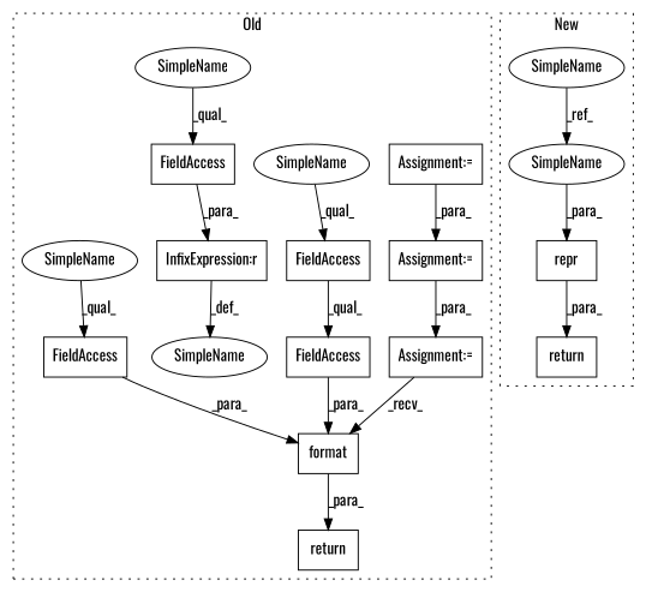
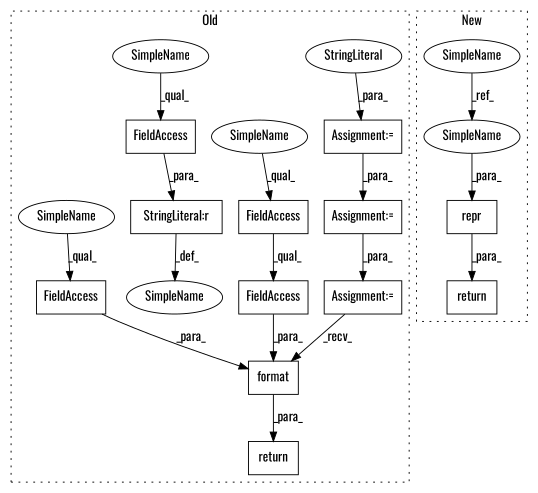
  digraph {
    fontname=Oswald
    node [a=42 fontname=Oswald l=4 s=2359 shape=box]
    edge [fontname=Oswald]
    n1 [a=32 l="7,1" label=format s="2352,2396"]
    n2 [a=22 l=13 label=FieldAccess s=2383]
    n3 [a=41 l=7 label=return s=2343]
    n4 [a=22 l=14 label=FieldAccess]
    n5 [a=22 l=23 label=FieldAccess]
    n6 [a=7 l=1 label="Assignment:=" s=2139]
+   n7 [a=45 l=125 label=StringLiteral s=2140 shape=ellipse]
    n8 [a=22 l=9 label=FieldAccess s=2275]
-   n9 [a=27 label="InfixExpression:r" s=2284]
+   n9 [a=27 label="StringLiteral:r" s=2284]
    n10 [label=SimpleName shape=ellipse l="" s=""]
    n11 [a=7 l=2 label="Assignment:=" s=2303]
    n12 [a=7 l=2 label="Assignment:=" s=2332]
    n13 [label=SimpleName shape=ellipse]
    n14 [label=SimpleName s=2275 shape=ellipse]
    n15 [label=SimpleName s=2383 shape=ellipse]
    n16 [a=32 l="5,1" label=repr s="2067,2130"]
    n17 [a=41 l=7 label=return s=2060]
    n18 [label=SimpleName s=2049 shape=ellipse]
    n19 [label=SimpleName s=2072 shape=ellipse]
    subgraph cluster_1 {
      label=Old
      style=dotted
      n1
      n2
      n3
      n4
      n5
      n6
+     n7
      n8
      n9
      n10
      n11
      n12
      n13
      n14
      n15
    }
    subgraph cluster_2 {
      label=New
      style=dotted
      n16
      n17
      n18
      n19
    }
    n1 -> n3 [label=_para_]
    n2 -> n1 [label=_para_]
    n4 -> n5 [label=_qual_]
    n5 -> n1 [label=_para_]
    n6 -> n11 [label=_para_]
+   n7 -> n6 [label=_para_]
    n8 -> n9 [label=_para_]
    n9 -> n10 [label=_def_]
    n11 -> n12 [label=_para_]
    n12 -> n1 [label=_recv_]
    n13 -> n4 [label=_qual_]
    n14 -> n8 [label=_qual_]
    n15 -> n2 [label=_qual_]
    n16 -> n17 [label=_para_]
    n18 -> n19 [label=_ref_]
    n19 -> n16 [label=_para_]
  }
